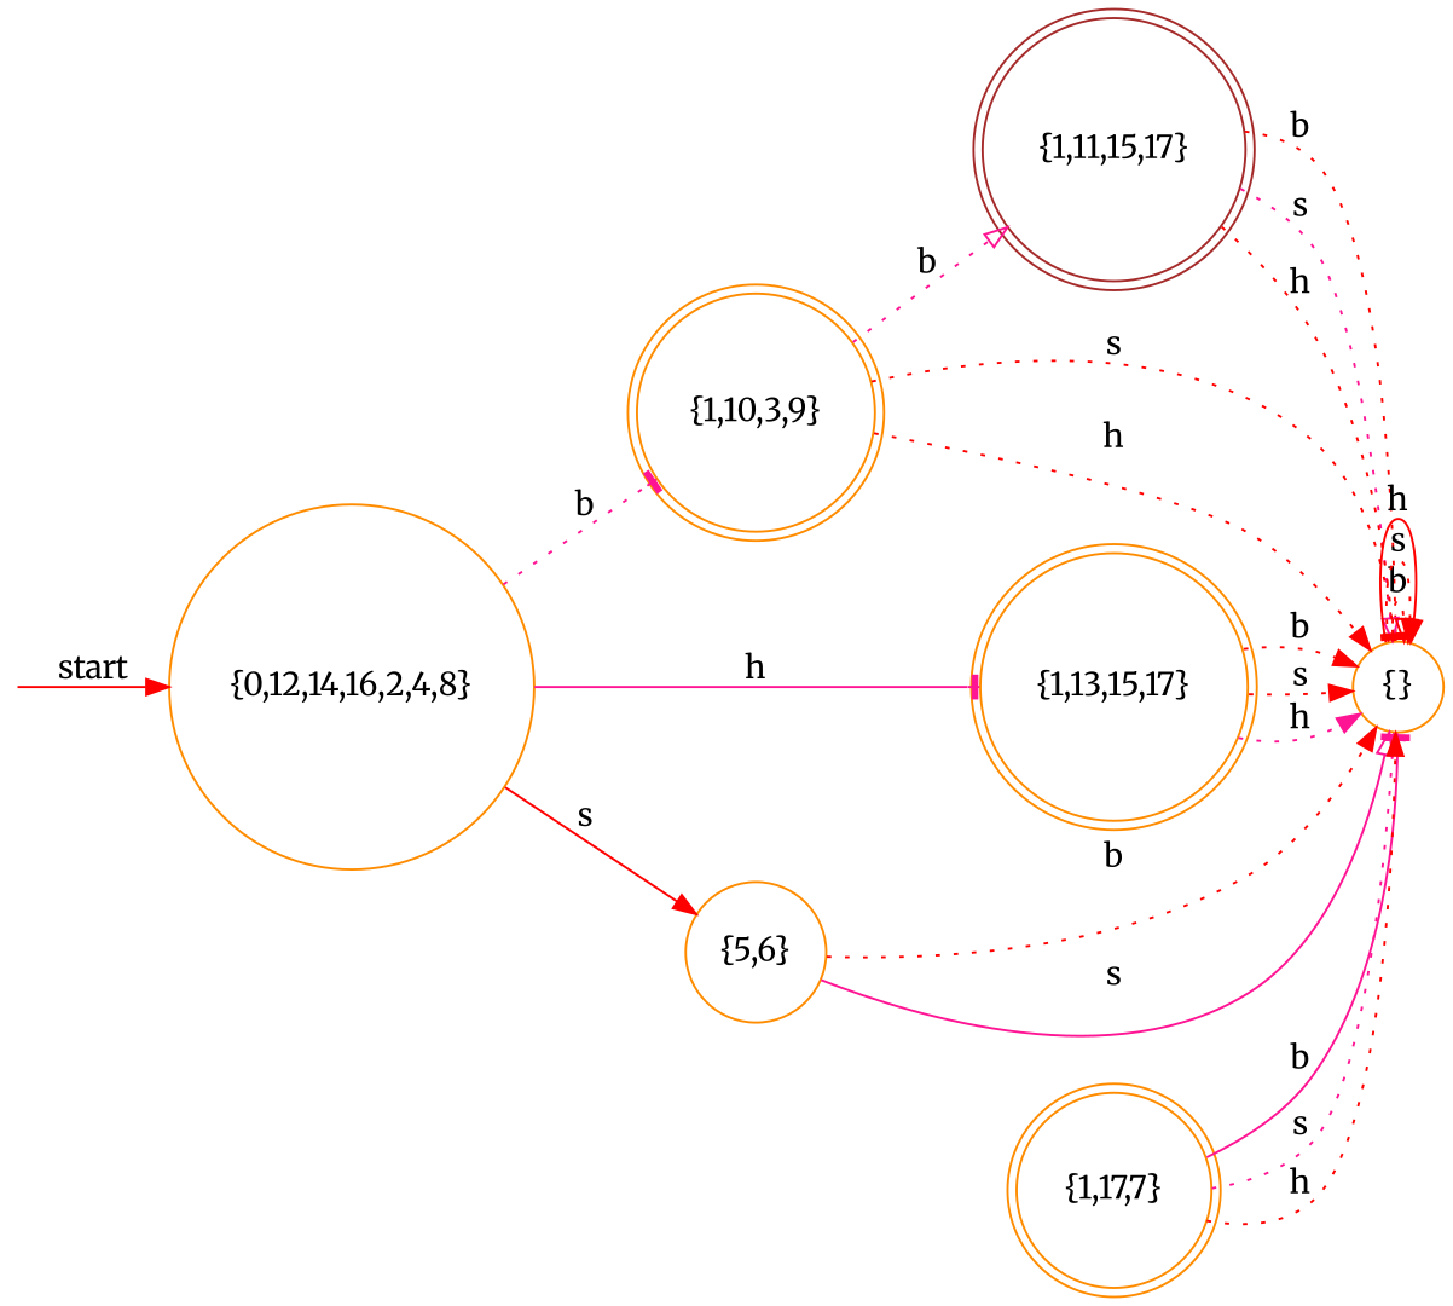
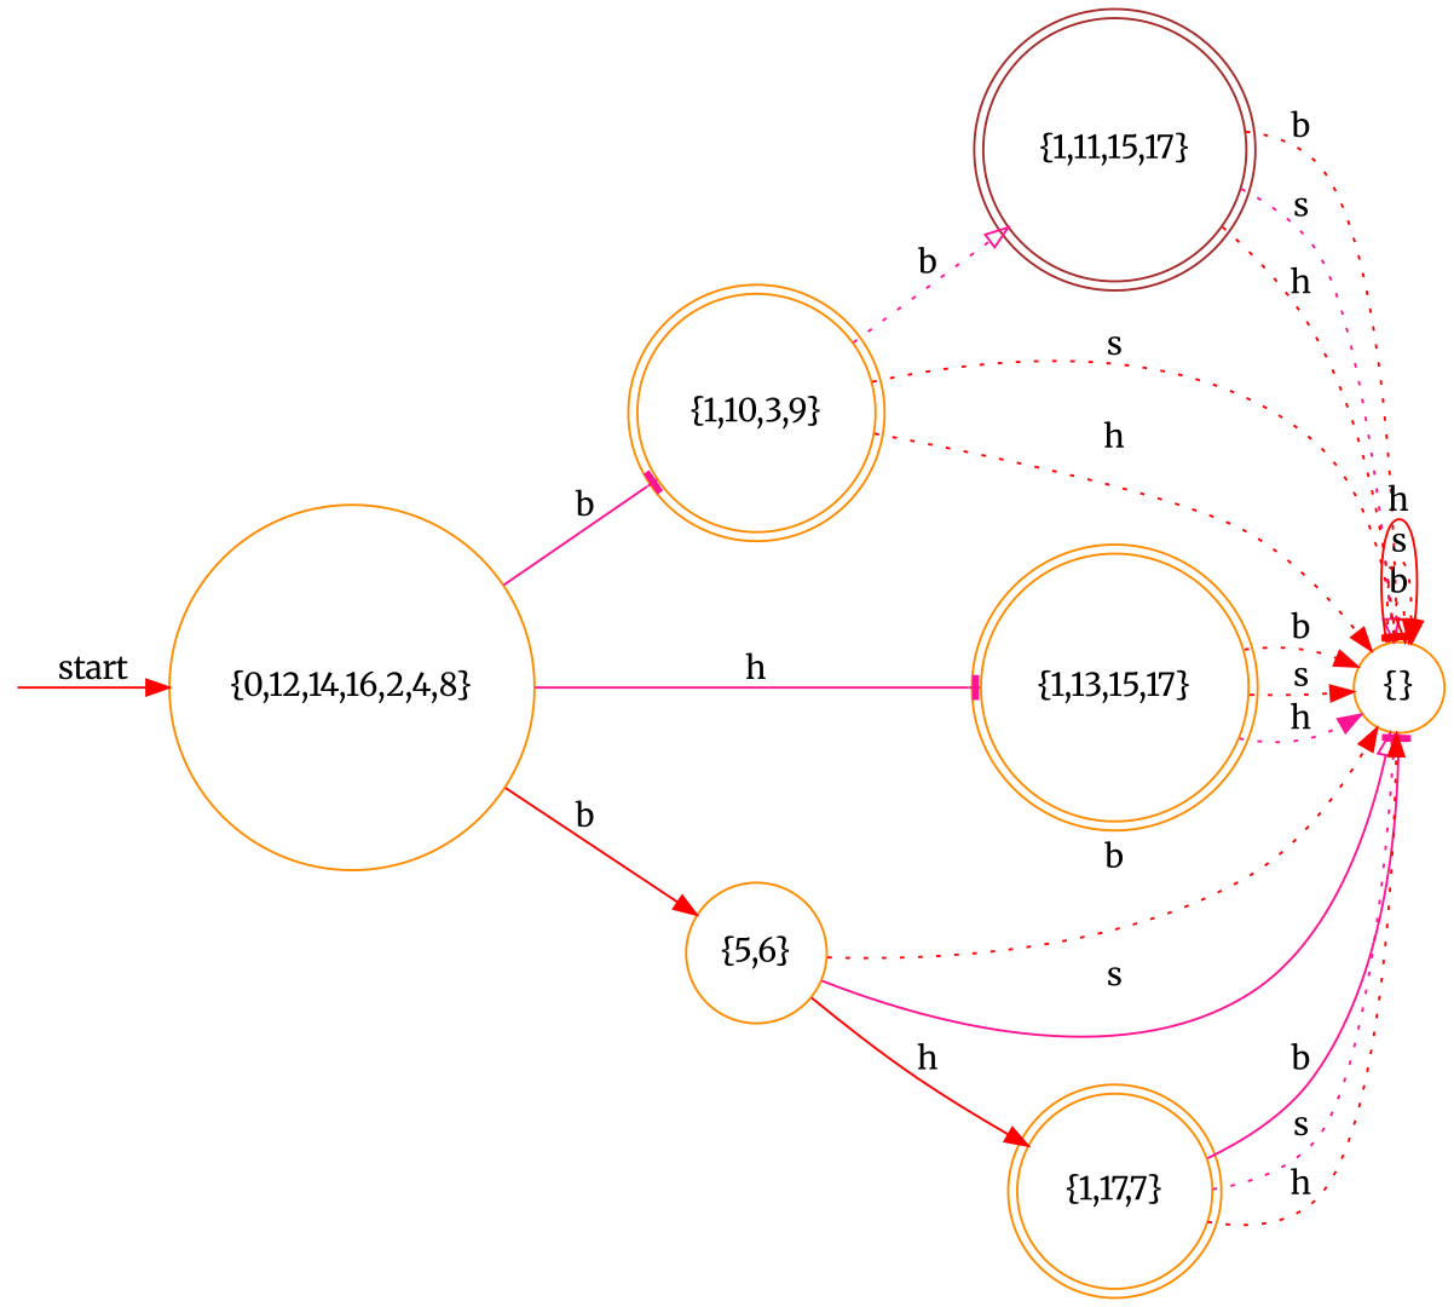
  digraph {
    fontname=Merriweather
    rankdir=LR
    node [fontname=Merriweather shape=doublecircle color=darkorange]
    edge [arrowhead=normal color=red fontname=Merriweather style=dotted]
    __start [shape=point style=invis color=""]
    "{0,12,14,16,2,4,8}" [shape=circle]
    "{1,10,3,9}"
    "{1,13,15,17}"
    "{5,6}" [shape=circle]
    "{1,11,15,17}" [color=brown]
    "{}" [shape=circle]
    "{1,17,7}"
    __start -> "{0,12,14,16,2,4,8}" [label=start style=solid]
-   "{0,12,14,16,2,4,8}" -> "{1,10,3,9}" [arrowhead=tee color=deeppink label=b]
+   "{0,12,14,16,2,4,8}" -> "{1,10,3,9}" [arrowhead=tee color=deeppink label=b style=solid]
    "{0,12,14,16,2,4,8}" -> "{1,13,15,17}" [arrowhead=tee color=deeppink label=h style=solid]
-   "{0,12,14,16,2,4,8}" -> "{5,6}" [label=s style=solid]
+   "{0,12,14,16,2,4,8}" -> "{5,6}" [label=b style=solid]
    "{1,10,3,9}" -> "{1,11,15,17}" [arrowhead=onormal color=deeppink label=b]
    "{1,10,3,9}" -> "{}" [arrowhead=tee label=s]
    "{1,10,3,9}" -> "{}" [label=h]
    "{1,13,15,17}" -> "{}" [label=b]
    "{1,13,15,17}" -> "{}" [label=s]
    "{1,13,15,17}" -> "{}" [color=deeppink label=h]
    "{5,6}" -> "{}" [label=b]
    "{5,6}" -> "{}" [arrowhead=onormal color=deeppink label=s style=solid]
+   "{5,6}" -> "{1,17,7}" [label=h style=solid]
    "{1,11,15,17}" -> "{}" [arrowhead=tee label=b]
    "{1,11,15,17}" -> "{}" [arrowhead=onormal color=deeppink label=s]
    "{1,11,15,17}" -> "{}" [arrowhead=tee label=h]
    "{}" -> "{}" [arrowhead=onormal label=b]
    "{}" -> "{}" [label=s]
    "{}" -> "{}" [label=h style=solid]
    "{1,17,7}" -> "{}" [arrowhead=tee color=deeppink label=b style=solid]
    "{1,17,7}" -> "{}" [arrowhead=tee color=deeppink label=s]
    "{1,17,7}" -> "{}" [label=h]
  }
